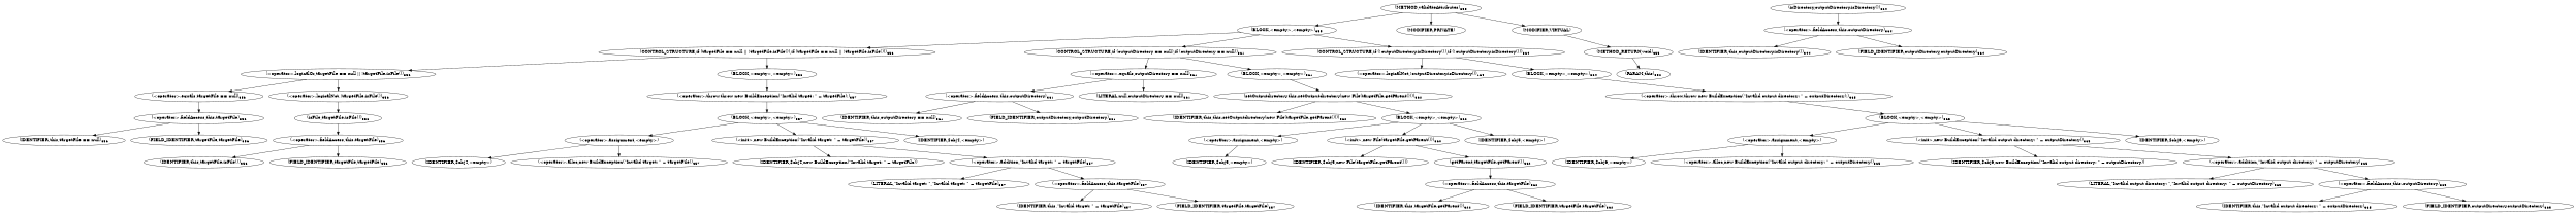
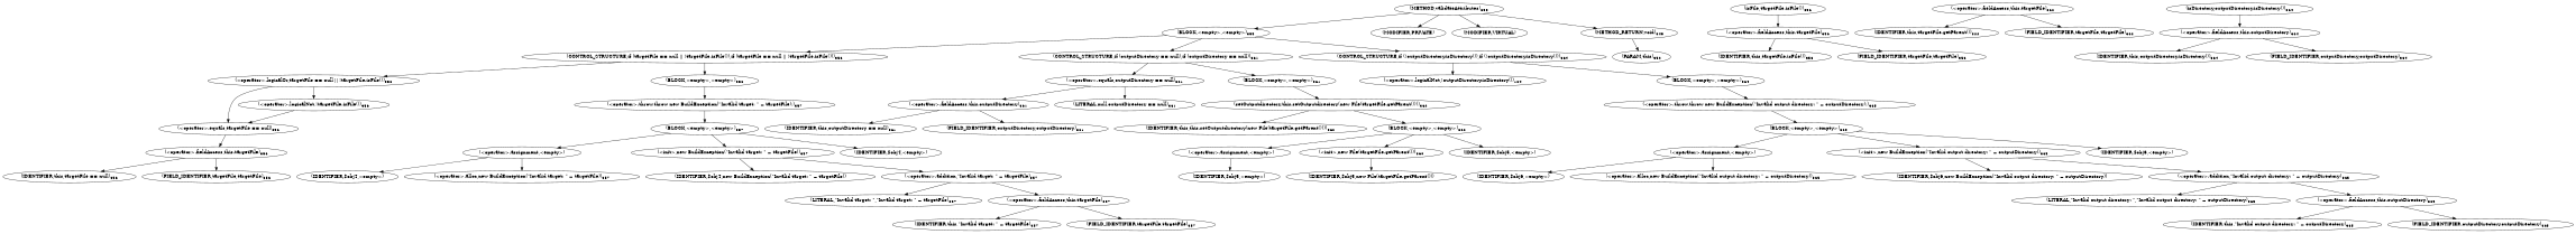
  digraph {
    n1 [label=<(METHOD,validateAttributes)<SUB>355</SUB>>]
    n2 [label=<(BLOCK,&lt;empty&gt;,&lt;empty&gt;)<SUB>355</SUB>>]
    n3 [label=<(MODIFIER,PRIVATE)>]
    n4 [label=<(MODIFIER,VIRTUAL)>]
-   n5 [label=<(METHOD_RETURN,void)<SUB>355</SUB>>]
+   n5 [label=<(METHOD_RETURN,void)<SUB>345</SUB>>]
    n6 [label=<(PARAM,this)<SUB>352</SUB>>]
    n7 [label=<(CONTROL_STRUCTURE,if (targetFile == null || !targetFile.isFile()),if (targetFile == null || !targetFile.isFile()))<SUB>356</SUB>>]
    n8 [label=<(CONTROL_STRUCTURE,if (outputDirectory == null),if (outputDirectory == null))<SUB>361</SUB>>]
    n9 [label=<(CONTROL_STRUCTURE,if (!outputDirectory.isDirectory()),if (!outputDirectory.isDirectory()))<SUB>364</SUB>>]
    n10 [label=<(&lt;operator&gt;.logicalOr,targetFile == null || !targetFile.isFile())<SUB>356</SUB>>]
    n11 [label=<(BLOCK,&lt;empty&gt;,&lt;empty&gt;)<SUB>356</SUB>>]
    n12 [label=<(&lt;operator&gt;.equals,outputDirectory == null)<SUB>361</SUB>>]
    n13 [label=<(BLOCK,&lt;empty&gt;,&lt;empty&gt;)<SUB>361</SUB>>]
    n14 [label=<(&lt;operator&gt;.logicalNot,!outputDirectory.isDirectory())<SUB>164</SUB>>]
    n15 [label=<(BLOCK,&lt;empty&gt;,&lt;empty&gt;)<SUB>364</SUB>>]
    n16 [label=<(&lt;operator&gt;.equals,targetFile == null)<SUB>356</SUB>>]
    n17 [label=<(&lt;operator&gt;.logicalNot,!targetFile.isFile())<SUB>356</SUB>>]
    n18 [label=<(&lt;operator&gt;.throw,throw new BuildException(&quot;Invalid target: &quot; + targetFile);)<SUB>357</SUB>>]
    n19 [label=<(&lt;operator&gt;.fieldAccess,this.targetFile)<SUB>356</SUB>>]
    n20 [label=<(isFile,targetFile.isFile())<SUB>356</SUB>>]
    n21 [label=<(IDENTIFIER,this,targetFile == null)<SUB>356</SUB>>]
    n22 [label=<(FIELD_IDENTIFIER,targetFile,targetFile)<SUB>356</SUB>>]
    n23 [label=<(&lt;operator&gt;.fieldAccess,this.targetFile)<SUB>356</SUB>>]
    n24 [label=<(IDENTIFIER,this,targetFile.isFile())<SUB>356</SUB>>]
    n25 [label=<(FIELD_IDENTIFIER,targetFile,targetFile)<SUB>356</SUB>>]
    n26 [label=<(BLOCK,&lt;empty&gt;,&lt;empty&gt;)<SUB>357</SUB>>]
    n27 [label=<(&lt;operator&gt;.assignment,&lt;empty&gt;)>]
    n28 [label=<(&lt;init&gt;,new BuildException(&quot;Invalid target: &quot; + targetFile))<SUB>357</SUB>>]
    n29 [label=<(IDENTIFIER,$obj4,&lt;empty&gt;)>]
    n30 [label=<(IDENTIFIER,$obj4,&lt;empty&gt;)>]
    n31 [label=<(&lt;operator&gt;.alloc,new BuildException(&quot;Invalid target: &quot; + targetFile))<SUB>357</SUB>>]
    n32 [label=<(IDENTIFIER,$obj4,new BuildException(&quot;Invalid target: &quot; + targetFile))>]
    n33 [label=<(&lt;operator&gt;.addition,&quot;Invalid target: &quot; + targetFile)<SUB>357</SUB>>]
    n34 [label=<(LITERAL,&quot;Invalid target: &quot;,&quot;Invalid target: &quot; + targetFile)<SUB>357</SUB>>]
    n35 [label=<(&lt;operator&gt;.fieldAccess,this.targetFile)<SUB>357</SUB>>]
    n36 [label=<(IDENTIFIER,this,&quot;Invalid target: &quot; + targetFile)<SUB>357</SUB>>]
    n37 [label=<(FIELD_IDENTIFIER,targetFile,targetFile)<SUB>357</SUB>>]
    n38 [label=<(&lt;operator&gt;.fieldAccess,this.outputDirectory)<SUB>361</SUB>>]
    n39 [label=<(LITERAL,null,outputDirectory == null)<SUB>361</SUB>>]
    n40 [label=<(setOutputdirectory,this.setOutputdirectory(new File(targetFile.getParent())))<SUB>362</SUB>>]
    n41 [label=<(IDENTIFIER,this,outputDirectory == null)<SUB>361</SUB>>]
    n42 [label=<(FIELD_IDENTIFIER,outputDirectory,outputDirectory)<SUB>361</SUB>>]
    n43 [label=<(IDENTIFIER,this,this.setOutputdirectory(new File(targetFile.getParent())))<SUB>362</SUB>>]
    n44 [label=<(BLOCK,&lt;empty&gt;,&lt;empty&gt;)<SUB>362</SUB>>]
    n45 [label=<(&lt;operator&gt;.assignment,&lt;empty&gt;)>]
    n46 [label=<(&lt;init&gt;,new File(targetFile.getParent()))<SUB>360</SUB>>]
    n47 [label=<(IDENTIFIER,$obj5,&lt;empty&gt;)>]
    n48 [label=<(IDENTIFIER,$obj5,&lt;empty&gt;)>]
    n49 [label=<(IDENTIFIER,$obj5,new File(targetFile.getParent()))>]
-   n50 [label=<(getParent,targetFile.getParent())<SUB>362</SUB>>]
    n51 [label=<(&lt;operator&gt;.fieldAccess,this.targetFile)<SUB>362</SUB>>]
    n52 [label=<(IDENTIFIER,this,targetFile.getParent())<SUB>322</SUB>>]
    n53 [label=<(FIELD_IDENTIFIER,targetFile,targetFile)<SUB>362</SUB>>]
    n54 [label=<(&lt;operator&gt;.throw,throw new BuildException(&quot;Invalid output directory: &quot; + outputDirectory);)<SUB>365</SUB>>]
    n55 [label=<(isDirectory,outputDirectory.isDirectory())<SUB>364</SUB>>]
    n56 [label=<(&lt;operator&gt;.fieldAccess,this.outputDirectory)<SUB>364</SUB>>]
-   n57 [label=<(IDENTIFIER,this,outputDirectory.isDirectory())<SUB>344</SUB>>]
+   n57 [label=<(IDENTIFIER,this,outputDirectory.isDirectory())<SUB>364</SUB>>]
    n58 [label=<(FIELD_IDENTIFIER,outputDirectory,outputDirectory)<SUB>364</SUB>>]
    n59 [label=<(BLOCK,&lt;empty&gt;,&lt;empty&gt;)<SUB>365</SUB>>]
    n60 [label=<(&lt;operator&gt;.assignment,&lt;empty&gt;)>]
    n61 [label=<(&lt;init&gt;,new BuildException(&quot;Invalid output directory: &quot; + outputDirectory))<SUB>365</SUB>>]
    n62 [label=<(IDENTIFIER,$obj6,&lt;empty&gt;)>]
    n63 [label=<(IDENTIFIER,$obj6,&lt;empty&gt;)>]
    n64 [label=<(&lt;operator&gt;.alloc,new BuildException(&quot;Invalid output directory: &quot; + outputDirectory))<SUB>365</SUB>>]
    n65 [label=<(IDENTIFIER,$obj6,new BuildException(&quot;Invalid output directory: &quot; + outputDirectory))>]
    n66 [label=<(&lt;operator&gt;.addition,&quot;Invalid output directory: &quot; + outputDirectory)<SUB>365</SUB>>]
    n67 [label=<(LITERAL,&quot;Invalid output directory: &quot;,&quot;Invalid output directory: &quot; + outputDirectory)<SUB>365</SUB>>]
    n68 [label=<(&lt;operator&gt;.fieldAccess,this.outputDirectory)<SUB>365</SUB>>]
    n69 [label=<(IDENTIFIER,this,&quot;Invalid output directory: &quot; + outputDirectory)<SUB>365</SUB>>]
    n70 [label=<(FIELD_IDENTIFIER,outputDirectory,outputDirectory)<SUB>365</SUB>>]
    n1 -> n2
    n1 -> n3
    n1 -> n4
-   n4 -> n5
+   n1 -> n5
    n2 -> n7
    n2 -> n8
    n2 -> n9
    n5 -> n6
    n7 -> n10
    n7 -> n11
    n8 -> n12
    n8 -> n13
    n9 -> n14
    n9 -> n15
    n10 -> n16
    n10 -> n17
    n11 -> n18
    n12 -> n38
    n12 -> n39
    n13 -> n40
    n15 -> n54
    n16 -> n19
-   n17 -> n20
+   n17 -> n16
    n18 -> n26
    n19 -> n21
    n19 -> n22
    n20 -> n23
    n23 -> n24
    n23 -> n25
    n26 -> n27
    n26 -> n28
    n26 -> n29
    n27 -> n30
    n27 -> n31
    n28 -> n32
    n28 -> n33
    n33 -> n34
    n33 -> n35
    n35 -> n36
    n35 -> n37
    n38 -> n41
    n38 -> n42
    n40 -> n43
    n40 -> n44
    n44 -> n45
    n44 -> n46
    n44 -> n47
    n45 -> n48
    n46 -> n49
-   n46 -> n50
-   n50 -> n51
    n51 -> n52
    n51 -> n53
    n54 -> n59
    n55 -> n56
    n56 -> n57
    n56 -> n58
    n59 -> n60
    n59 -> n61
    n59 -> n62
    n60 -> n63
    n60 -> n64
    n61 -> n65
    n61 -> n66
    n66 -> n67
    n66 -> n68
    n68 -> n69
    n68 -> n70
  }
